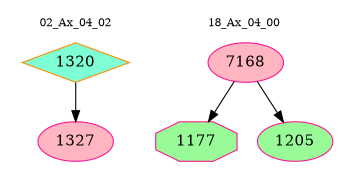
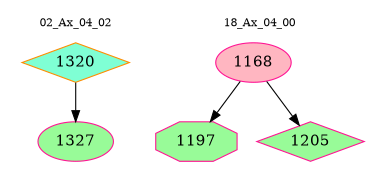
  digraph {
    node [color=deeppink fillcolor=lightpink shape=diamond style=filled]
    edge [color=black]
    n1 [color=darkorange fillcolor=aquamarine label=1320]
-   n2 [label=1327 shape=ellipse]
-   n3 [label=7168 shape=ellipse]
-   n4 [fillcolor=palegreen label=1177 shape=octagon]
-   n5 [fillcolor=palegreen label=1205 shape=ellipse]
+   n2 [fillcolor=palegreen label=1327 shape=ellipse]
+   n3 [label=1168 shape=ellipse]
+   n4 [fillcolor=palegreen label=1197 shape=octagon]
+   n5 [fillcolor=palegreen label=1205]
    subgraph cluster_1 {
      color=white
      fontsize=10
      label="02_Ax_04_02"
      n1
      n2
    }
    subgraph cluster_2 {
      color=white
      fontsize=10
      label="18_Ax_04_00"
      n3
      n4
      n5
    }
    n1 -> n2
    n3 -> n4
    n3 -> n5
  }
